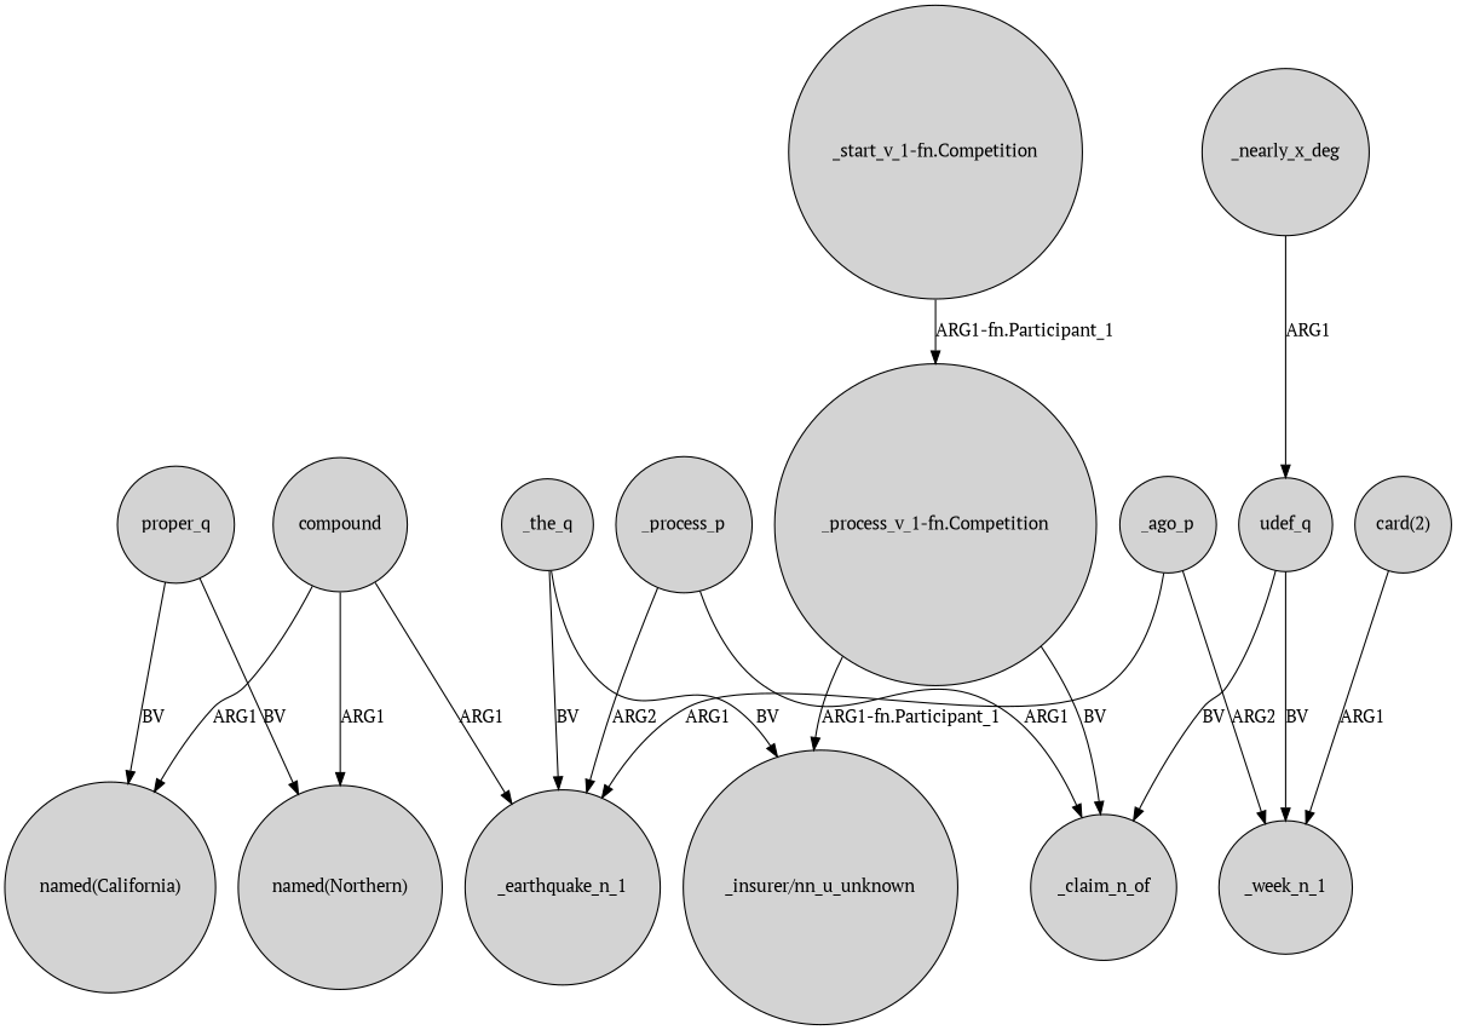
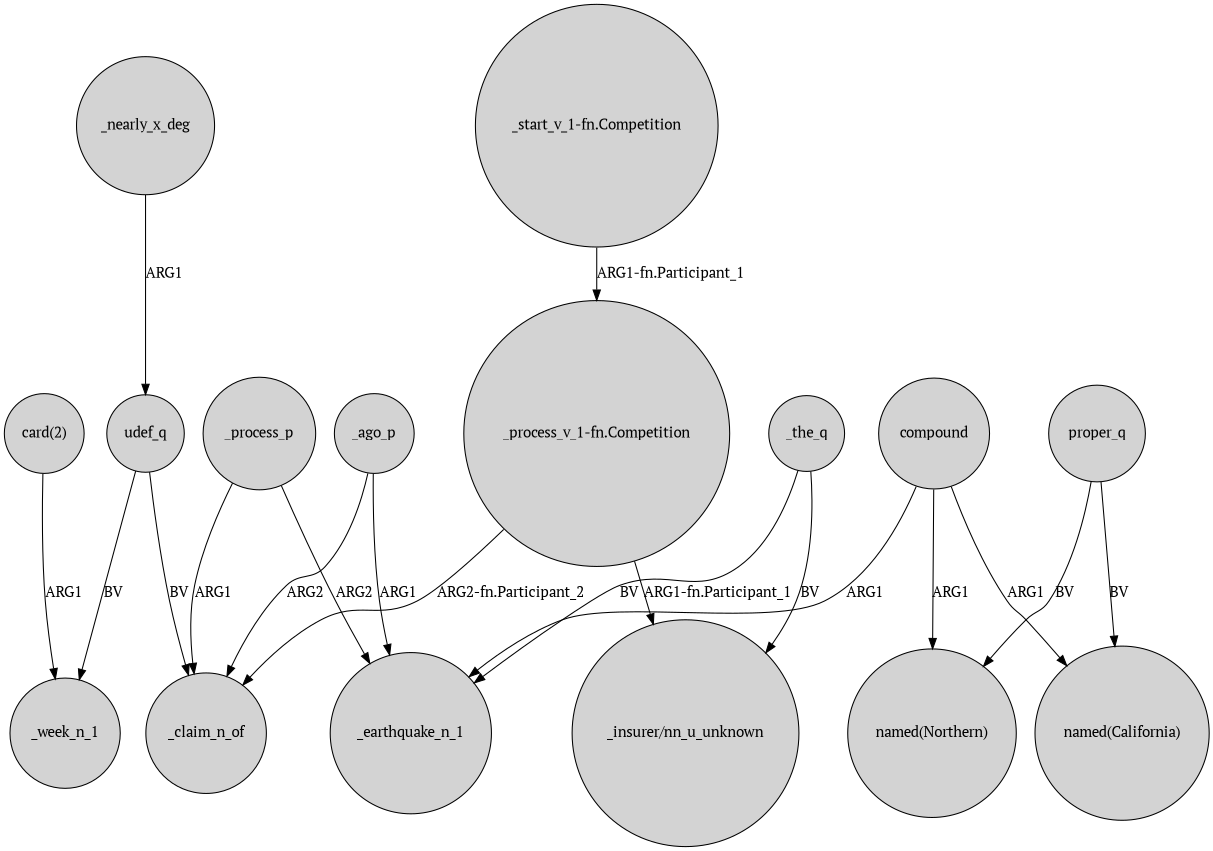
  digraph {
    fontname="PT Serif"
    node [fontname="PT Serif" shape=circle style=filled]
    edge [fontname="PT Serif"]
    udef_q
    _week_n_1
    _claim_n_of
    compound
    "named(Northern)"
    _earthquake_n_1
    "named(California)"
    n8 [label=_process_p]
    proper_q
    _ago_p
    _nearly_x_deg
    "_start_v_1-fn.Competition"
    "_process_v_1-fn.Competition"
    "_insurer/nn_u_unknown"
    "card(2)"
    _the_q
    udef_q -> _week_n_1 [label=BV]
    udef_q -> _claim_n_of [label=BV]
    compound -> "named(Northern)" [label=ARG1]
    compound -> _earthquake_n_1 [label=ARG1]
    compound -> "named(California)" [label=ARG1]
    n8 -> _claim_n_of [label=ARG1]
    n8 -> _earthquake_n_1 [label=ARG2]
    proper_q -> "named(Northern)" [label=BV]
    proper_q -> "named(California)" [label=BV]
-   _ago_p -> _week_n_1 [label=ARG2]
+   _ago_p -> _claim_n_of [label=ARG2]
    _ago_p -> _earthquake_n_1 [label=ARG1]
    _nearly_x_deg -> udef_q [label=ARG1]
    "_start_v_1-fn.Competition" -> "_process_v_1-fn.Competition" [label="ARG1-fn.Participant_1"]
-   "_process_v_1-fn.Competition" -> _claim_n_of [label=BV]
+   "_process_v_1-fn.Competition" -> _claim_n_of [label="ARG2-fn.Participant_2"]
    "_process_v_1-fn.Competition" -> "_insurer/nn_u_unknown" [label="ARG1-fn.Participant_1"]
    "card(2)" -> _week_n_1 [label=ARG1]
    _the_q -> _earthquake_n_1 [label=BV]
    _the_q -> "_insurer/nn_u_unknown" [label=BV]
  }
